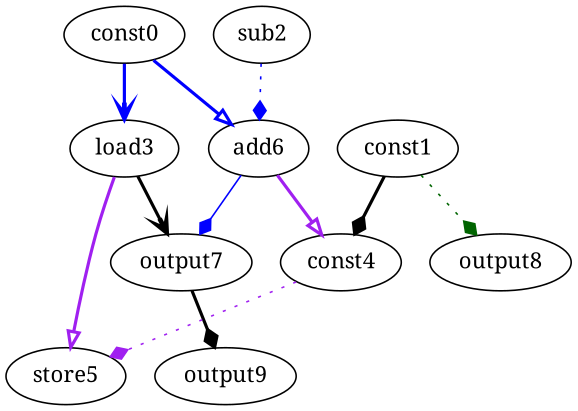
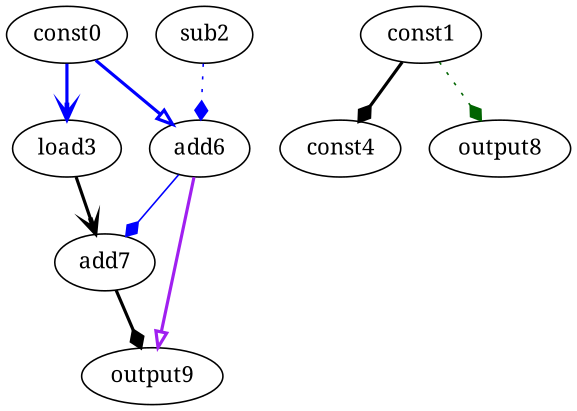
  digraph {
    fontname="Noto Serif"
    node [fontname="Noto Serif" opcode=const]
    edge [arrowhead=diamond color=blue fontname="Noto Serif" operand=0 style=bold]
    load3 [opcode=load]
    const0
    add6 [opcode=add]
-   add7 [opcode=add label=output7]
-   store5 [opcode=store]
+   add7 [opcode=add]
    n6 [label=const4 opcode=sub]
    const1
    output8 [opcode=output]
    output9 [opcode=output]
    n10 [label=sub2]
    load3 -> add7 [arrowhead=vee color=black operand=1]
-   load3 -> store5 [arrowhead=onormal color=purple]
    const0 -> load3 [arrowhead=vee]
    const0 -> add6 [arrowhead=onormal]
    add6 -> add7 [style=solid]
-   add6 -> n6 [arrowhead=onormal color=purple operand=1]
+   add6 -> output9 [arrowhead=onormal color=purple operand=1]
    add7 -> output9 [color=black]
-   n6 -> store5 [color=purple operand=1 style=dotted]
    const1 -> n6 [color=black]
    const1 -> output8 [color=darkgreen style=dotted]
    n10 -> add6 [operand=1 style=dotted]
  }
